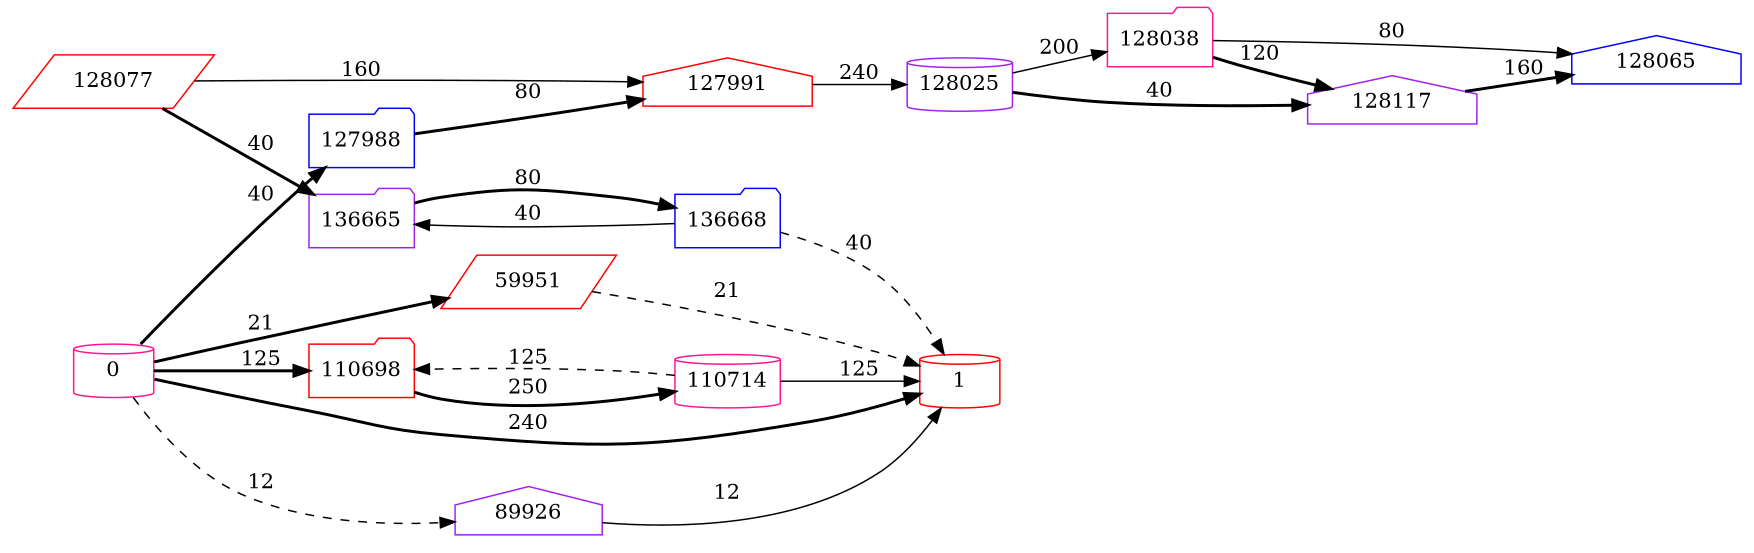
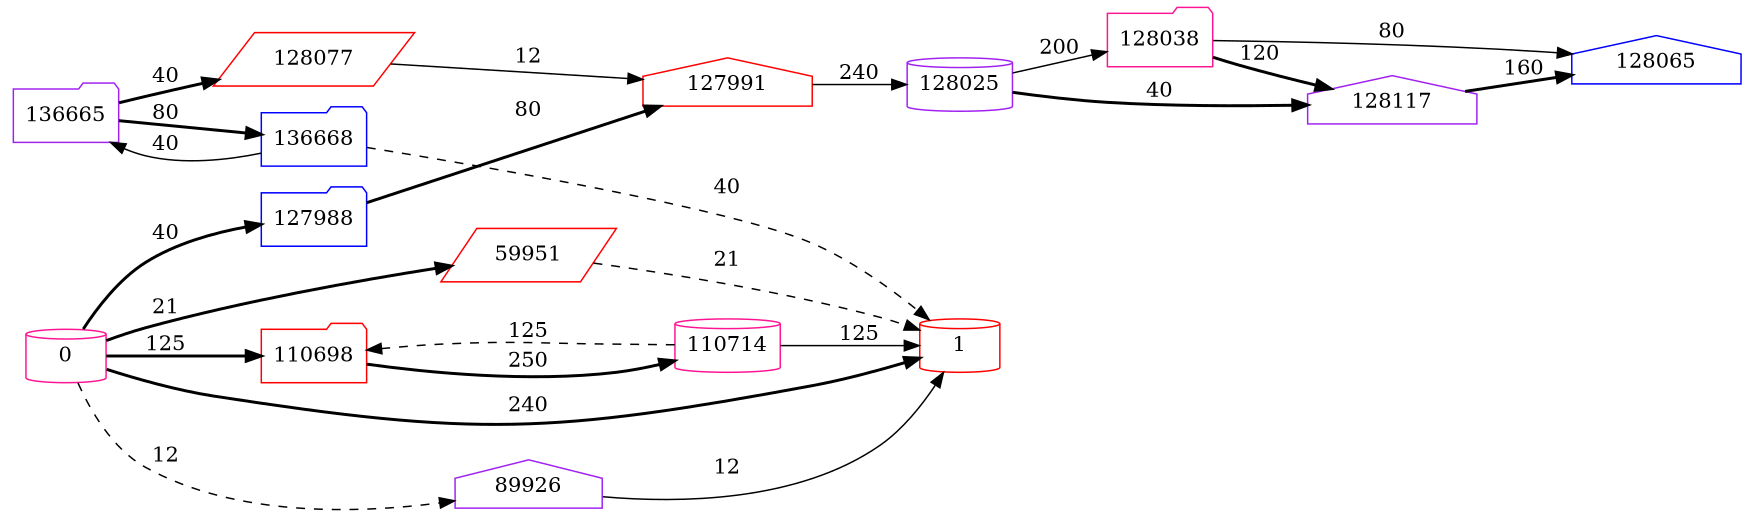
  digraph {
    rankdir=LR
    node [color=red shape=folder]
    edge [style=bold]
    59951 [shape=parallelogram]
    1 [shape=cylinder]
    89926 [color=purple shape=house]
    110714 [color=deeppink shape=cylinder]
    110698
    127988 [color=blue]
    127991 [shape=house]
    128025 [color=purple shape=cylinder]
    128038 [color=deeppink]
    128117 [color=purple shape=house]
    128065 [color=blue shape=house]
    128077 [shape=parallelogram]
    136665 [color=purple]
    136668 [color=blue]
    0 [color=deeppink shape=cylinder]
    59951 -> 1 [label=21 style=dashed]
    89926 -> 1 [label=12 style=solid]
    110714 -> 1 [label=125 style=solid]
    110714 -> 110698 [label=125 style=dashed]
    110698 -> 110714 [label=250]
    127988 -> 127991 [label=80]
    127991 -> 128025 [label=240 style=solid]
    128025 -> 128038 [label=200 style=solid]
    128025 -> 128117 [label=40]
    128038 -> 128117 [label=120]
    128038 -> 128065 [label=80 style=solid]
    128117 -> 128065 [label=160]
-   128077 -> 127991 [label=160 style=solid]
-   128077 -> 136665 [label=40]
+   128077 -> 127991 [label=12 style=solid]
+   136665 -> 128077 [label=40]
    136665 -> 136668 [label=80]
    136668 -> 1 [label=40 style=dashed]
    136668 -> 136665 [label=40 style=solid]
    0 -> 59951 [label=21]
    0 -> 1 [label=240]
    0 -> 89926 [label=12 style=dashed]
    0 -> 110698 [label=125]
    0 -> 127988 [label=40]
  }
